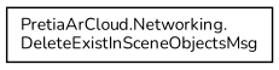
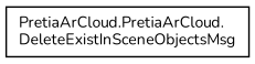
  digraph {
    rankdir=LR
    fontname=Nunito
-   n1 [color=black fillcolor=white fontname=Nunito fontsize=10 height=0.2 label="PretiaArCloud.Networking.\lDeleteExistInSceneObjectsMsg" shape=record style=filled width=0.4]
+   n1 [color=black fillcolor=white fontname=Nunito fontsize=10 height=0.2 label="PretiaArCloud.PretiaArCloud.\lDeleteExistInSceneObjectsMsg" shape=record style=filled width=0.4]
  }
